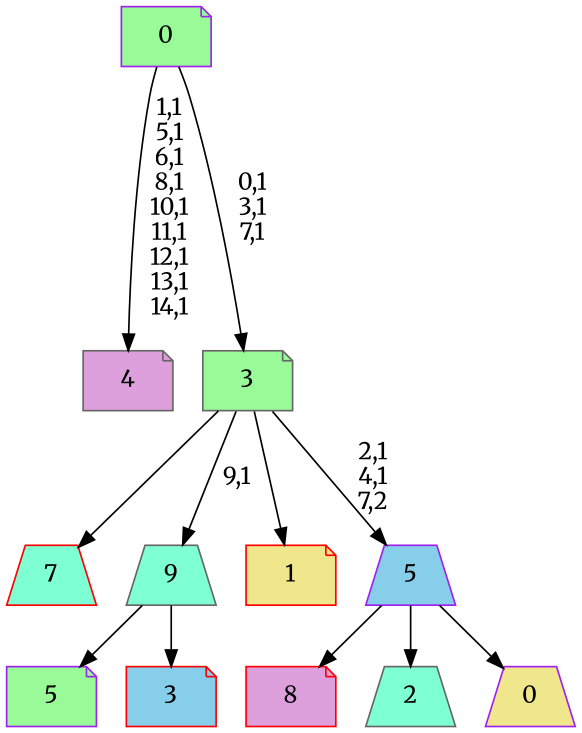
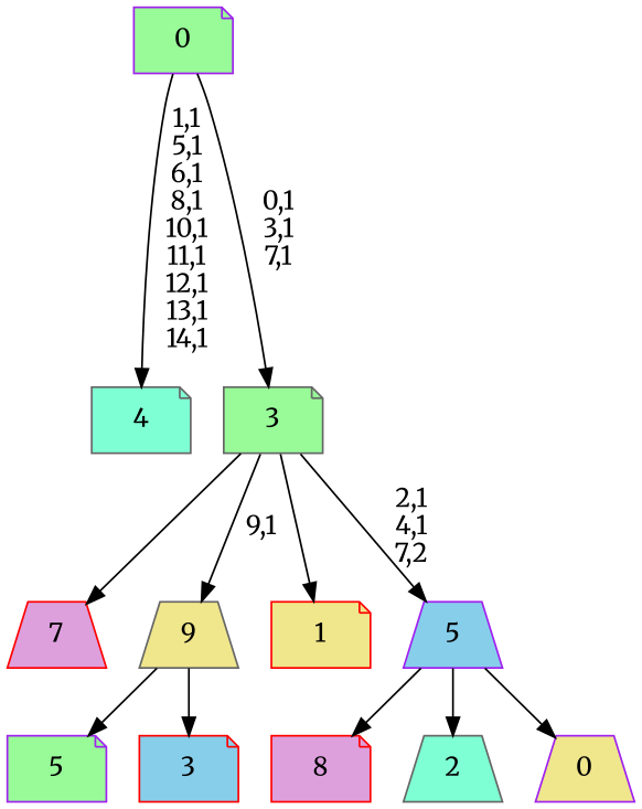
  digraph {
    fontname=Merriweather
    node [color=red fillcolor=palegreen fontname=Merriweather shape=note style=filled]
    edge [fontname=Merriweather]
-   n1 [fillcolor=aquamarine label=7 shape=trapezium]
+   n1 [fillcolor=plum label=7 shape=trapezium]
    n2 [fillcolor=plum label=8]
    n3 [color=purple label=5]
-   n4 [color=gray40 fillcolor=plum label=4]
+   n4 [color=gray40 fillcolor=aquamarine label=4]
    n5 [fillcolor=skyblue label=3]
-   9 [color=gray40 fillcolor=aquamarine shape=trapezium]
+   9 [color=gray40 fillcolor=khaki shape=trapezium]
    n7 [color=gray40 fillcolor=aquamarine label=2 shape=trapezium]
    n8 [fillcolor=khaki label=1]
    n9 [color=purple fillcolor=khaki label=0 shape=trapezium]
    5 [color=purple fillcolor=skyblue shape=trapezium]
    3 [color=gray40]
    0 [color=purple]
    9 -> n3
    9 -> n5
    5 -> n2
    5 -> n7
    5 -> n9
    3 -> n1
    3 -> 9 [label="9,1"]
    3 -> n8
    3 -> 5 [label="2,1\n4,1\n7,2"]
    0 -> n4 [label="1,1\n5,1\n6,1\n8,1\n10,1\n11,1\n12,1\n13,1\n14,1"]
    0 -> 3 [label="0,1\n3,1\n7,1"]
  }
